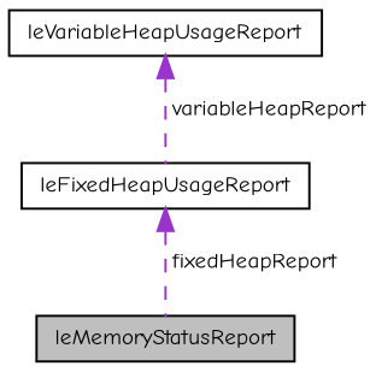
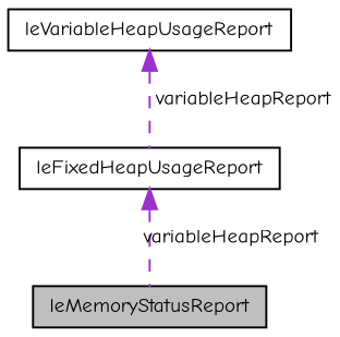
  digraph {
    fontname="Comic Neue"
    node [color=black fillcolor=white fontname="Comic Neue" fontsize=10 shape=record style=filled]
    edge [color=darkorchid3 dir=back fontname="Comic Neue" fontsize=10 labelfontname=Helvetica labelfontsize=10 style=dashed]
    n1 [fillcolor=grey75 fontcolor=black height=0.2 label=leMemoryStatusReport width=0.4]
    n2 [height=0.2 label=leFixedHeapUsageReport width=0.4]
    n3 [height=0.2 label=leVariableHeapUsageReport width=0.4]
-   n2 -> n1 [label=" fixedHeapReport"]
+   n2 -> n1 [label=" variableHeapReport"]
    n3 -> n2 [label=" variableHeapReport"]
  }
